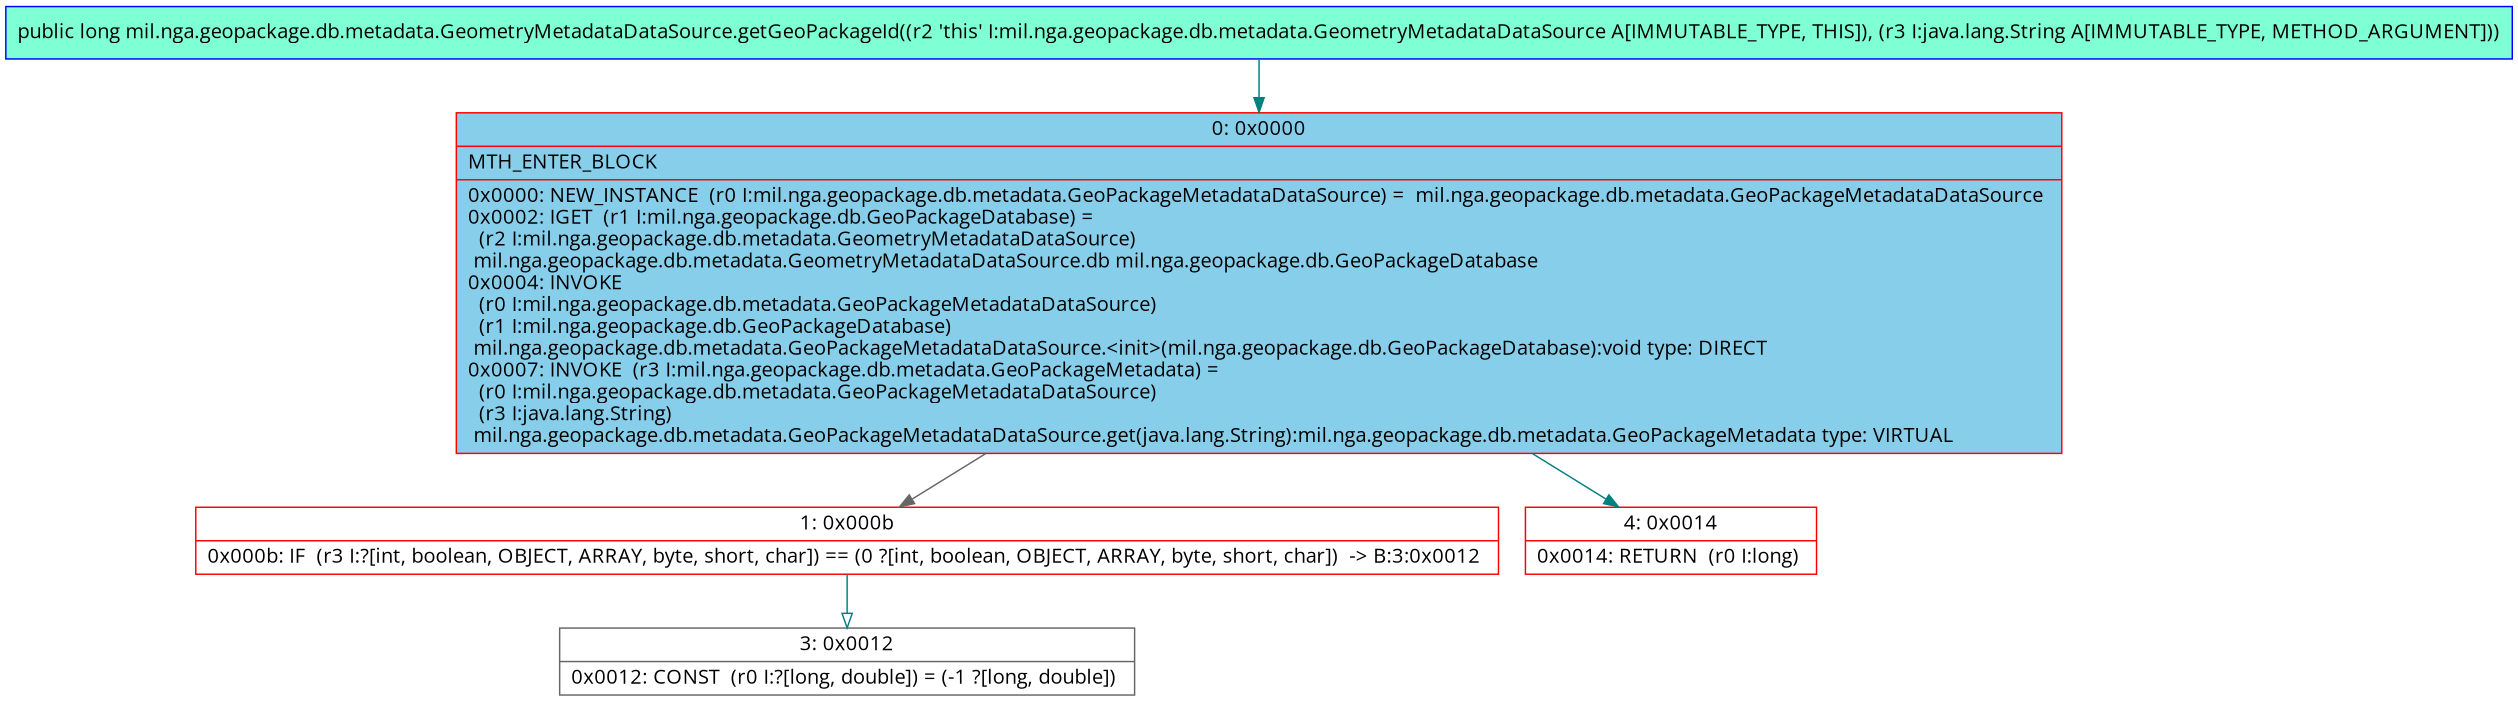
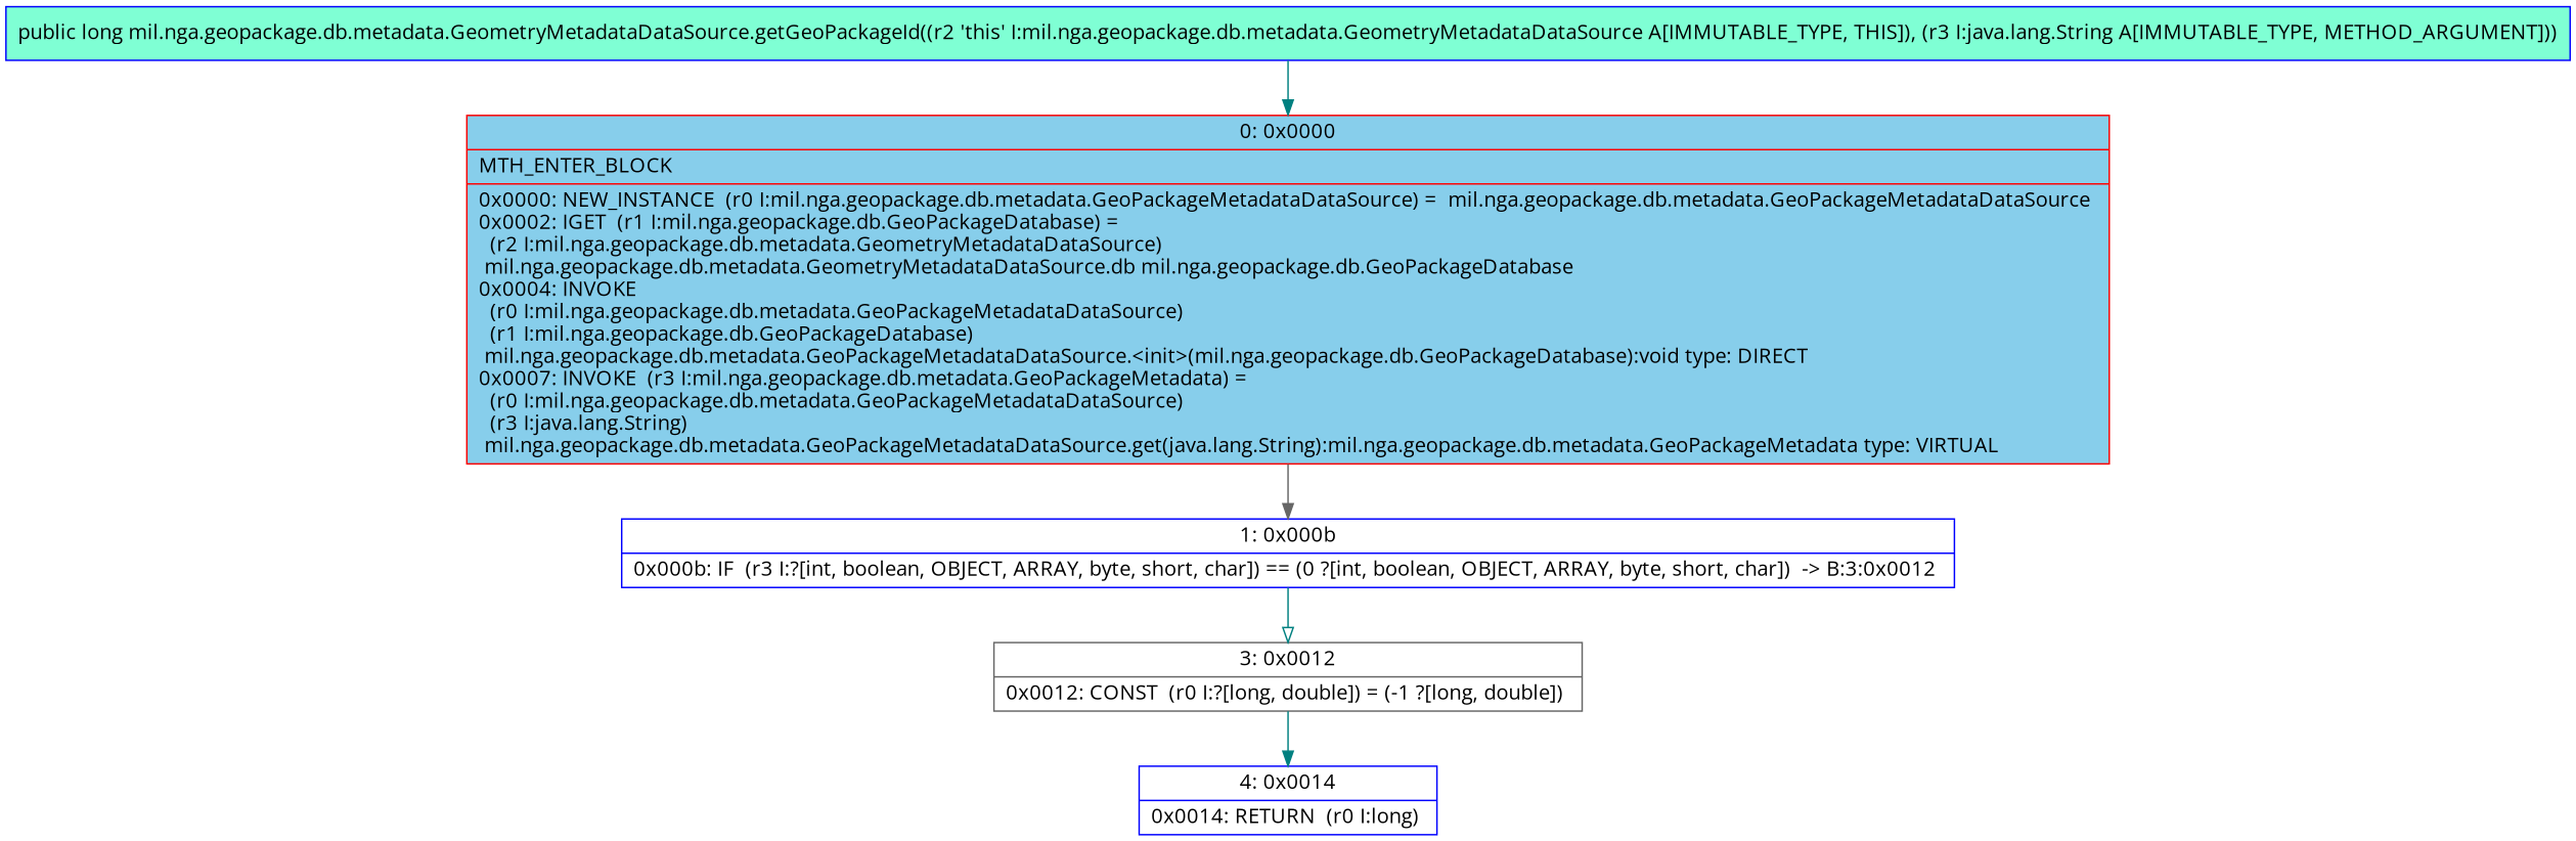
  digraph {
    fontname="Open Sans"
    node [color=red fillcolor=white fontname="Open Sans" shape=record style=filled]
    edge [arrowhead=normal color=teal fontname="Open Sans"]
    n1 [fillcolor=skyblue label="{0\:\ 0x0000|MTH_ENTER_BLOCK\l|0x0000: NEW_INSTANCE  (r0 I:mil.nga.geopackage.db.metadata.GeoPackageMetadataDataSource) =  mil.nga.geopackage.db.metadata.GeoPackageMetadataDataSource \l0x0002: IGET  (r1 I:mil.nga.geopackage.db.GeoPackageDatabase) = \l  (r2 I:mil.nga.geopackage.db.metadata.GeometryMetadataDataSource)\l mil.nga.geopackage.db.metadata.GeometryMetadataDataSource.db mil.nga.geopackage.db.GeoPackageDatabase \l0x0004: INVOKE  \l  (r0 I:mil.nga.geopackage.db.metadata.GeoPackageMetadataDataSource)\l  (r1 I:mil.nga.geopackage.db.GeoPackageDatabase)\l mil.nga.geopackage.db.metadata.GeoPackageMetadataDataSource.\<init\>(mil.nga.geopackage.db.GeoPackageDatabase):void type: DIRECT \l0x0007: INVOKE  (r3 I:mil.nga.geopackage.db.metadata.GeoPackageMetadata) = \l  (r0 I:mil.nga.geopackage.db.metadata.GeoPackageMetadataDataSource)\l  (r3 I:java.lang.String)\l mil.nga.geopackage.db.metadata.GeoPackageMetadataDataSource.get(java.lang.String):mil.nga.geopackage.db.metadata.GeoPackageMetadata type: VIRTUAL \l}"]
-   n2 [label="{1\:\ 0x000b|0x000b: IF  (r3 I:?[int, boolean, OBJECT, ARRAY, byte, short, char]) == (0 ?[int, boolean, OBJECT, ARRAY, byte, short, char])  \-\> B:3:0x0012 \l}"]
+   n2 [color=blue label="{1\:\ 0x000b|0x000b: IF  (r3 I:?[int, boolean, OBJECT, ARRAY, byte, short, char]) == (0 ?[int, boolean, OBJECT, ARRAY, byte, short, char])  \-\> B:3:0x0012 \l}"]
    n3 [color=gray40 label="{3\:\ 0x0012|0x0012: CONST  (r0 I:?[long, double]) = (\-1 ?[long, double]) \l}"]
-   n4 [label="{4\:\ 0x0014|0x0014: RETURN  (r0 I:long) \l}"]
+   n4 [color=blue label="{4\:\ 0x0014|0x0014: RETURN  (r0 I:long) \l}"]
    n5 [color=blue fillcolor=aquamarine label="{public long mil.nga.geopackage.db.metadata.GeometryMetadataDataSource.getGeoPackageId((r2 'this' I:mil.nga.geopackage.db.metadata.GeometryMetadataDataSource A[IMMUTABLE_TYPE, THIS]), (r3 I:java.lang.String A[IMMUTABLE_TYPE, METHOD_ARGUMENT])) }"]
    n1 -> n2 [color=gray40]
    n2 -> n3 [arrowhead=onormal]
-   n1 -> n4
+   n3 -> n4
    n5 -> n1
  }
